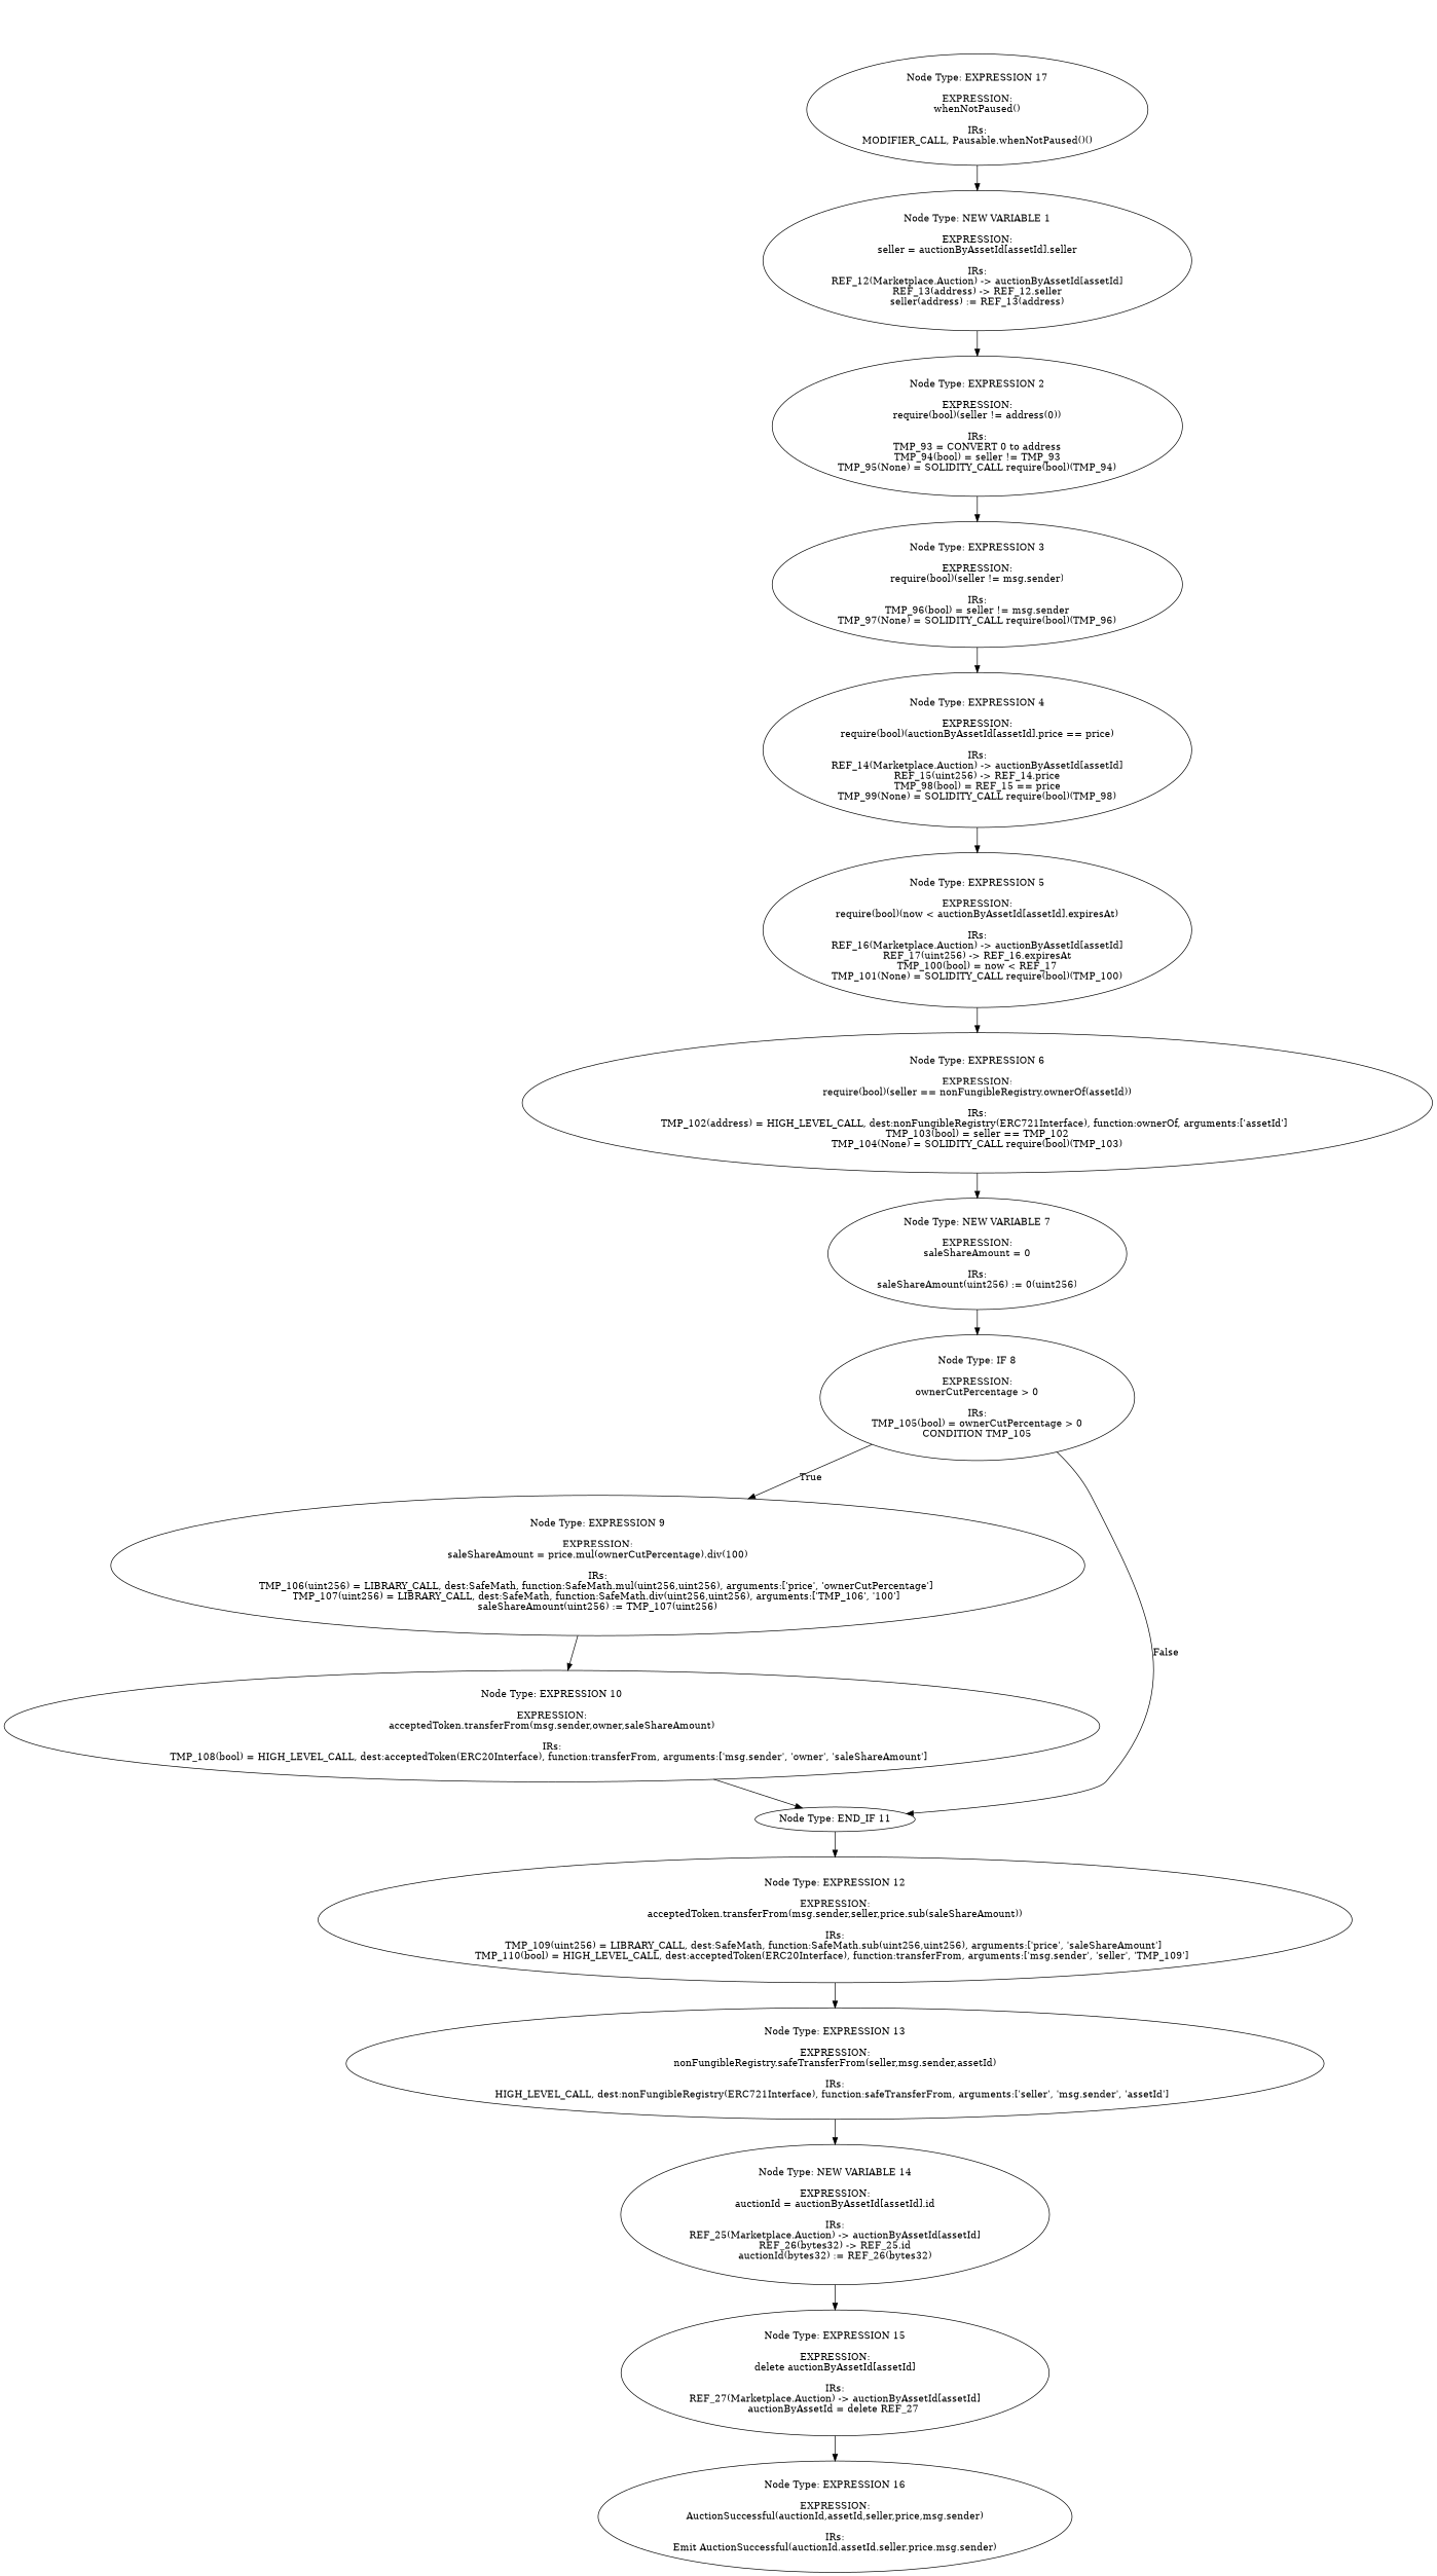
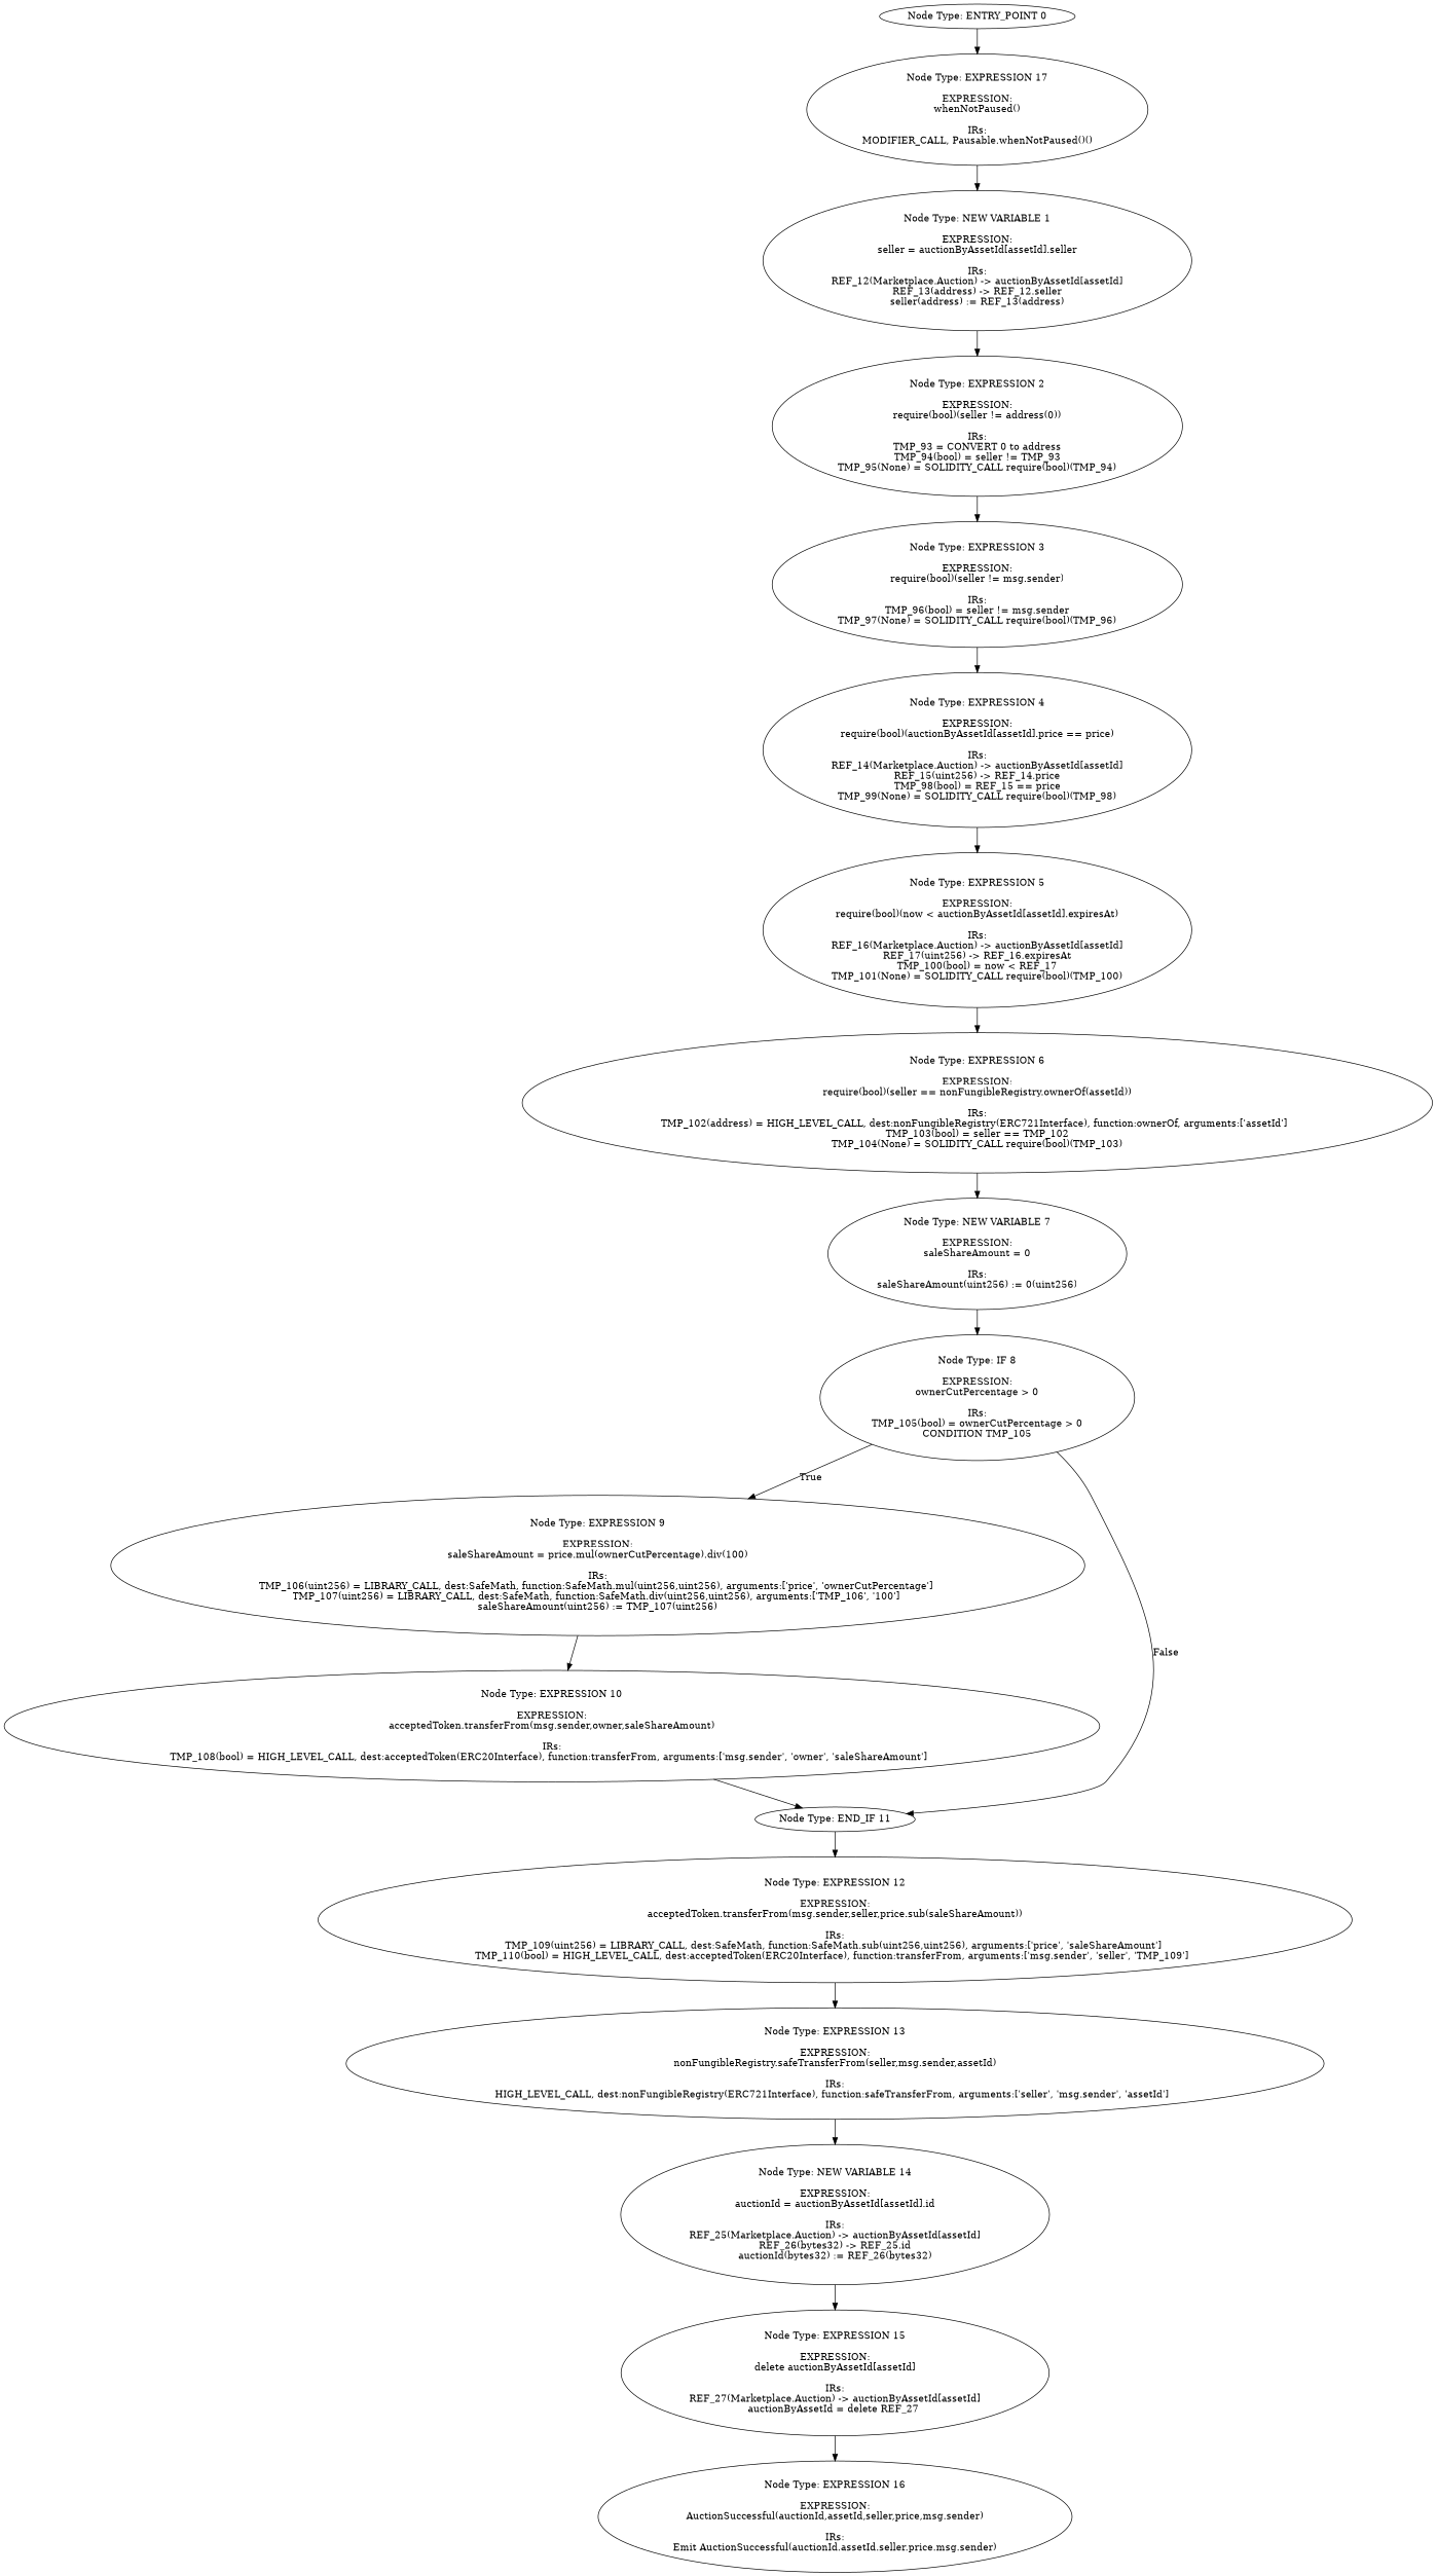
  digraph {
+   n1 [label="Node Type: ENTRY_POINT 0\n"]
    n2 [label="Node Type: EXPRESSION 17\n\nEXPRESSION:\nwhenNotPaused()\n\nIRs:\nMODIFIER_CALL, Pausable.whenNotPaused()()"]
    n3 [label="Node Type: NEW VARIABLE 1\n\nEXPRESSION:\nseller = auctionByAssetId[assetId].seller\n\nIRs:\nREF_12(Marketplace.Auction) -> auctionByAssetId[assetId]\nREF_13(address) -> REF_12.seller\nseller(address) := REF_13(address)"]
    n4 [label="Node Type: EXPRESSION 2\n\nEXPRESSION:\nrequire(bool)(seller != address(0))\n\nIRs:\nTMP_93 = CONVERT 0 to address\nTMP_94(bool) = seller != TMP_93\nTMP_95(None) = SOLIDITY_CALL require(bool)(TMP_94)"]
    n5 [label="Node Type: EXPRESSION 3\n\nEXPRESSION:\nrequire(bool)(seller != msg.sender)\n\nIRs:\nTMP_96(bool) = seller != msg.sender\nTMP_97(None) = SOLIDITY_CALL require(bool)(TMP_96)"]
    n6 [label="Node Type: EXPRESSION 4\n\nEXPRESSION:\nrequire(bool)(auctionByAssetId[assetId].price == price)\n\nIRs:\nREF_14(Marketplace.Auction) -> auctionByAssetId[assetId]\nREF_15(uint256) -> REF_14.price\nTMP_98(bool) = REF_15 == price\nTMP_99(None) = SOLIDITY_CALL require(bool)(TMP_98)"]
    n7 [label="Node Type: EXPRESSION 5\n\nEXPRESSION:\nrequire(bool)(now < auctionByAssetId[assetId].expiresAt)\n\nIRs:\nREF_16(Marketplace.Auction) -> auctionByAssetId[assetId]\nREF_17(uint256) -> REF_16.expiresAt\nTMP_100(bool) = now < REF_17\nTMP_101(None) = SOLIDITY_CALL require(bool)(TMP_100)"]
    n8 [label="Node Type: EXPRESSION 6\n\nEXPRESSION:\nrequire(bool)(seller == nonFungibleRegistry.ownerOf(assetId))\n\nIRs:\nTMP_102(address) = HIGH_LEVEL_CALL, dest:nonFungibleRegistry(ERC721Interface), function:ownerOf, arguments:['assetId']  \nTMP_103(bool) = seller == TMP_102\nTMP_104(None) = SOLIDITY_CALL require(bool)(TMP_103)"]
    n9 [label="Node Type: NEW VARIABLE 7\n\nEXPRESSION:\nsaleShareAmount = 0\n\nIRs:\nsaleShareAmount(uint256) := 0(uint256)"]
    n10 [label="Node Type: IF 8\n\nEXPRESSION:\nownerCutPercentage > 0\n\nIRs:\nTMP_105(bool) = ownerCutPercentage > 0\nCONDITION TMP_105"]
    n11 [label="Node Type: EXPRESSION 9\n\nEXPRESSION:\nsaleShareAmount = price.mul(ownerCutPercentage).div(100)\n\nIRs:\nTMP_106(uint256) = LIBRARY_CALL, dest:SafeMath, function:SafeMath.mul(uint256,uint256), arguments:['price', 'ownerCutPercentage'] \nTMP_107(uint256) = LIBRARY_CALL, dest:SafeMath, function:SafeMath.div(uint256,uint256), arguments:['TMP_106', '100'] \nsaleShareAmount(uint256) := TMP_107(uint256)"]
    n12 [label="Node Type: END_IF 11\n"]
    n13 [label="Node Type: EXPRESSION 10\n\nEXPRESSION:\nacceptedToken.transferFrom(msg.sender,owner,saleShareAmount)\n\nIRs:\nTMP_108(bool) = HIGH_LEVEL_CALL, dest:acceptedToken(ERC20Interface), function:transferFrom, arguments:['msg.sender', 'owner', 'saleShareAmount']  "]
    n14 [label="Node Type: EXPRESSION 12\n\nEXPRESSION:\nacceptedToken.transferFrom(msg.sender,seller,price.sub(saleShareAmount))\n\nIRs:\nTMP_109(uint256) = LIBRARY_CALL, dest:SafeMath, function:SafeMath.sub(uint256,uint256), arguments:['price', 'saleShareAmount'] \nTMP_110(bool) = HIGH_LEVEL_CALL, dest:acceptedToken(ERC20Interface), function:transferFrom, arguments:['msg.sender', 'seller', 'TMP_109']  "]
    n15 [label="Node Type: EXPRESSION 13\n\nEXPRESSION:\nnonFungibleRegistry.safeTransferFrom(seller,msg.sender,assetId)\n\nIRs:\nHIGH_LEVEL_CALL, dest:nonFungibleRegistry(ERC721Interface), function:safeTransferFrom, arguments:['seller', 'msg.sender', 'assetId']  "]
    n16 [label="Node Type: NEW VARIABLE 14\n\nEXPRESSION:\nauctionId = auctionByAssetId[assetId].id\n\nIRs:\nREF_25(Marketplace.Auction) -> auctionByAssetId[assetId]\nREF_26(bytes32) -> REF_25.id\nauctionId(bytes32) := REF_26(bytes32)"]
    n17 [label="Node Type: EXPRESSION 15\n\nEXPRESSION:\ndelete auctionByAssetId[assetId]\n\nIRs:\nREF_27(Marketplace.Auction) -> auctionByAssetId[assetId]\nauctionByAssetId = delete REF_27 "]
    n18 [label="Node Type: EXPRESSION 16\n\nEXPRESSION:\nAuctionSuccessful(auctionId,assetId,seller,price,msg.sender)\n\nIRs:\nEmit AuctionSuccessful(auctionId.assetId.seller.price.msg.sender)"]
+   n1 -> n2
    n2 -> n3
    n3 -> n4
    n4 -> n5
    n5 -> n6
    n6 -> n7
    n7 -> n8
    n8 -> n9
    n9 -> n10
    n10 -> n11 [label=True]
    n10 -> n12 [label=False]
    n11 -> n13
    n12 -> n14
    n13 -> n12
    n14 -> n15
    n15 -> n16
    n16 -> n17
    n17 -> n18
  }
